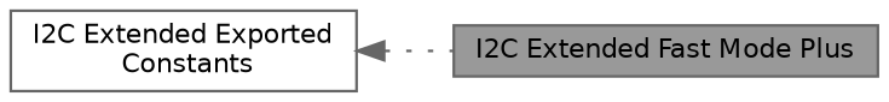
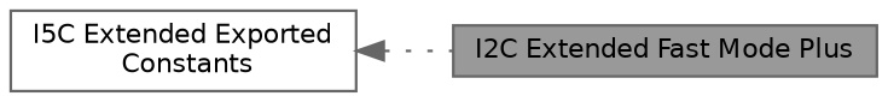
  digraph {
    rankdir=LR
    node [fontname=Helvetica fontsize=10 shape=box style=filled]
-   n1 [color=grey40 fillcolor=white height=0.2 label="I2C Extended Exported\l Constants" width=0.4]
+   n1 [color=grey40 fillcolor=white height=0.2 label="I5C Extended Exported\l Constants" width=0.4]
    n2 [color=gray40 fillcolor=grey60 fontcolor=black height=0.2 label="I2C Extended Fast Mode Plus" width=0.4]
    n1 -> n2 [dir=back fontname=Helvetica fontsize=10 labelfontname=Helvetica labelfontsize=10 shape=plaintext style=dotted color=gray40]
  }
